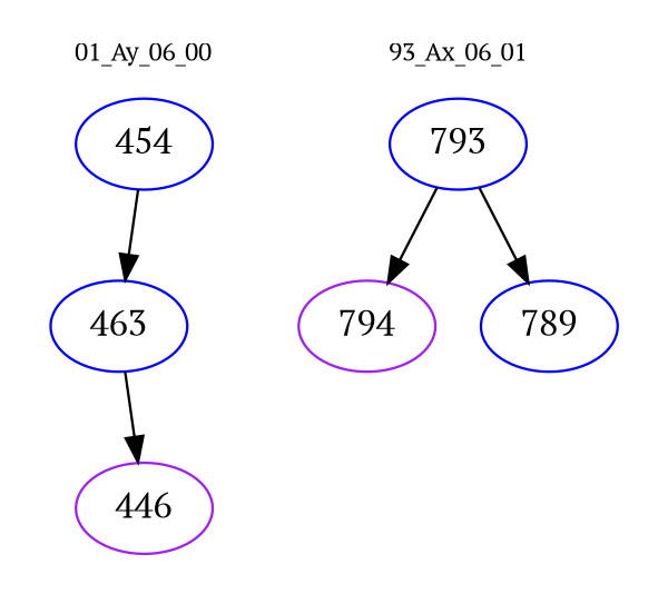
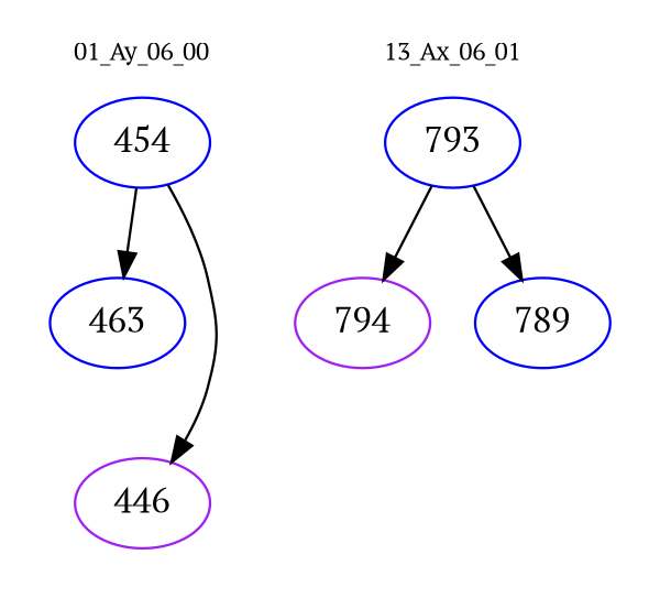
  digraph {
    fontname="PT Serif"
    node [color=blue fontname="PT Serif"]
    edge [color=black fontname="PT Serif"]
    n1 [label=454]
    n2 [label=463]
    n3 [color=purple label=446]
    n4 [label=793]
    n5 [color=purple label=794]
    n6 [label=789]
    subgraph cluster_1 {
      color=white
      fontsize=10
      label="01_Ay_06_00"
      n1
      n2
      n3
    }
    subgraph cluster_2 {
      color=white
      fontsize=10
-     label="93_Ax_06_01"
+     label="13_Ax_06_01"
      n4
      n5
      n6
    }
    n1 -> n2
-   n2 -> n3
+   n1 -> n3
    n4 -> n5
    n4 -> n6
  }
